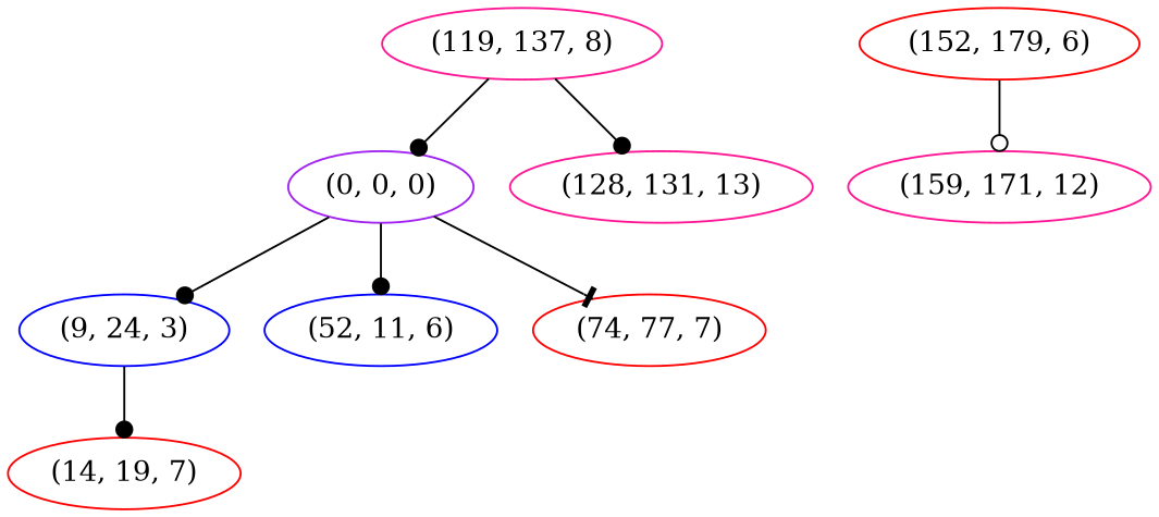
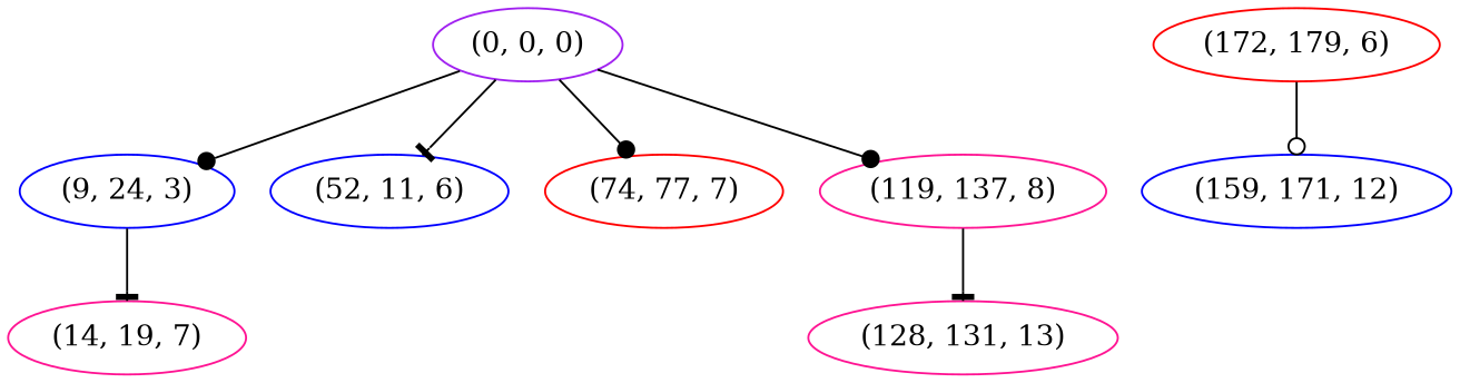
  digraph {
    node [color=deeppink]
    edge [arrowhead=dot]
    "(0, 0, 0)" [color=purple]
    "(9, 24, 3)" [color=blue]
    n3 [color=blue label="(52, 11, 6)"]
    "(74, 77, 7)" [color=red]
    "(119, 137, 8)"
-   "(14, 19, 7)" [color=red]
+   "(14, 19, 7)"
    "(128, 131, 13)"
-   "(152, 179, 6)" [color=red]
-   "(159, 171, 12)"
+   "(152, 179, 6)" [color=red label="(172, 179, 6)"]
+   "(159, 171, 12)" [color=blue]
    "(0, 0, 0)" -> "(9, 24, 3)"
-   "(0, 0, 0)" -> n3
-   "(0, 0, 0)" -> "(74, 77, 7)" [arrowhead=tee]
-   "(119, 137, 8)" -> "(0, 0, 0)"
-   "(9, 24, 3)" -> "(14, 19, 7)"
-   "(119, 137, 8)" -> "(128, 131, 13)"
+   "(0, 0, 0)" -> n3 [arrowhead=tee]
+   "(0, 0, 0)" -> "(74, 77, 7)"
+   "(0, 0, 0)" -> "(119, 137, 8)"
+   "(9, 24, 3)" -> "(14, 19, 7)" [arrowhead=tee]
+   "(119, 137, 8)" -> "(128, 131, 13)" [arrowhead=tee]
    "(152, 179, 6)" -> "(159, 171, 12)" [arrowhead=odot]
  }
